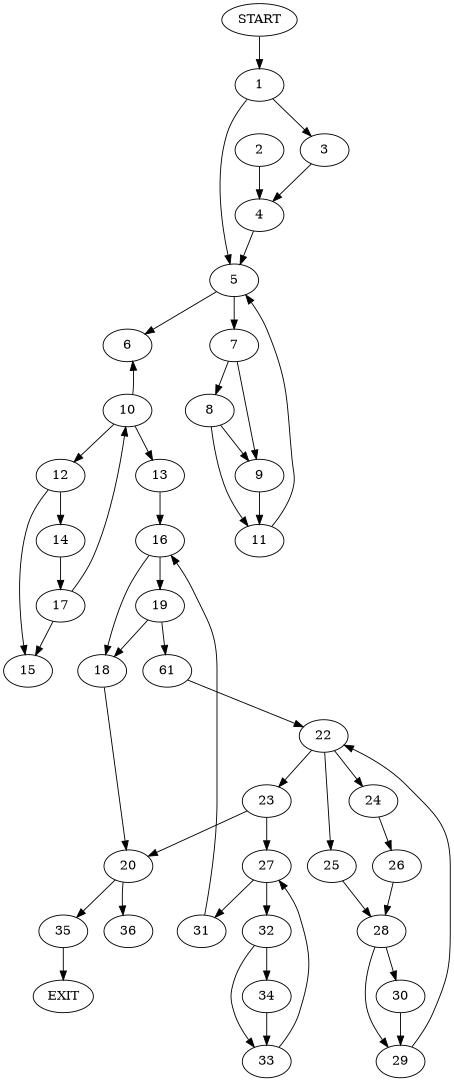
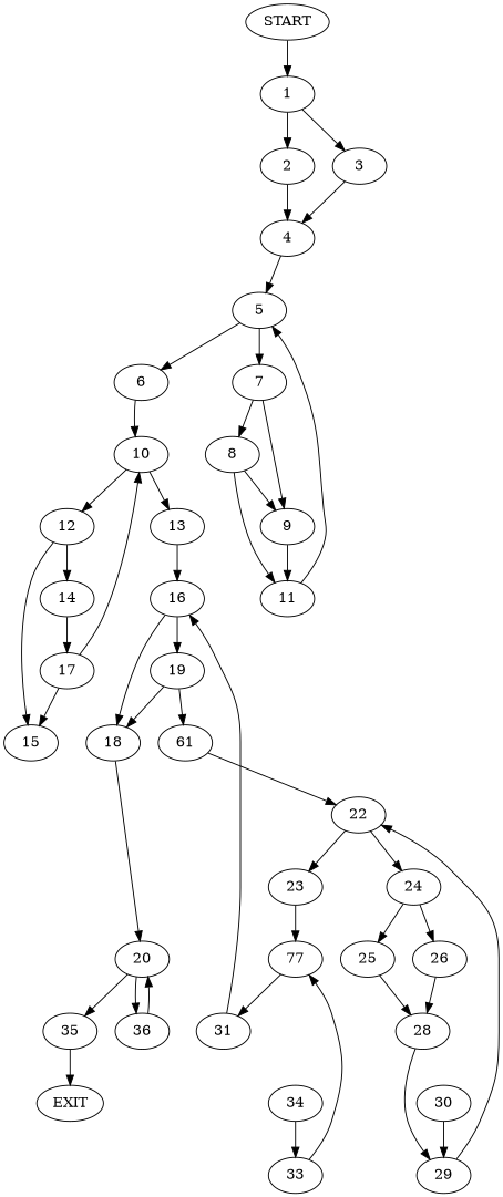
  digraph {
    n1 [label=START]
    1
    2
    3
    n5 [label=EXIT]
    4
    5
    6
    7
    10
    8
    9
    12
    13
    11
    14
    15
    16
    17
    18
    19
    20
    n23 [label=61]
    35
    36
    22
    23
    24
-   27
+   27 [label=77]
    25
    26
    31
-   32
    28
    29
    30
    33
    34
    n1 -> 1
-   1 -> 5
+   1 -> 2
    1 -> 3
    2 -> 4
    3 -> 4
    4 -> 5
    5 -> 6
    5 -> 7
-   10 -> 6
+   6 -> 10
    7 -> 8
    7 -> 9
    10 -> 12
    10 -> 13
    8 -> 9
    8 -> 11
    9 -> 11
    12 -> 14
    12 -> 15
    13 -> 16
    11 -> 5
    14 -> 17
    16 -> 18
    16 -> 19
    17 -> 10
    17 -> 15
    18 -> 20
    19 -> 18
    19 -> n23
    20 -> 35
    20 -> 36
    n23 -> 22
    35 -> n5
-   23 -> 20
+   36 -> 20
    22 -> 23
    22 -> 24
    23 -> 27
-   22 -> 25
+   24 -> 25
    24 -> 26
    27 -> 31
-   27 -> 32
    25 -> 28
    26 -> 28
    31 -> 16
-   32 -> 33
-   32 -> 34
    28 -> 29
-   28 -> 30
    29 -> 22
    30 -> 29
    33 -> 27
    34 -> 33
  }
